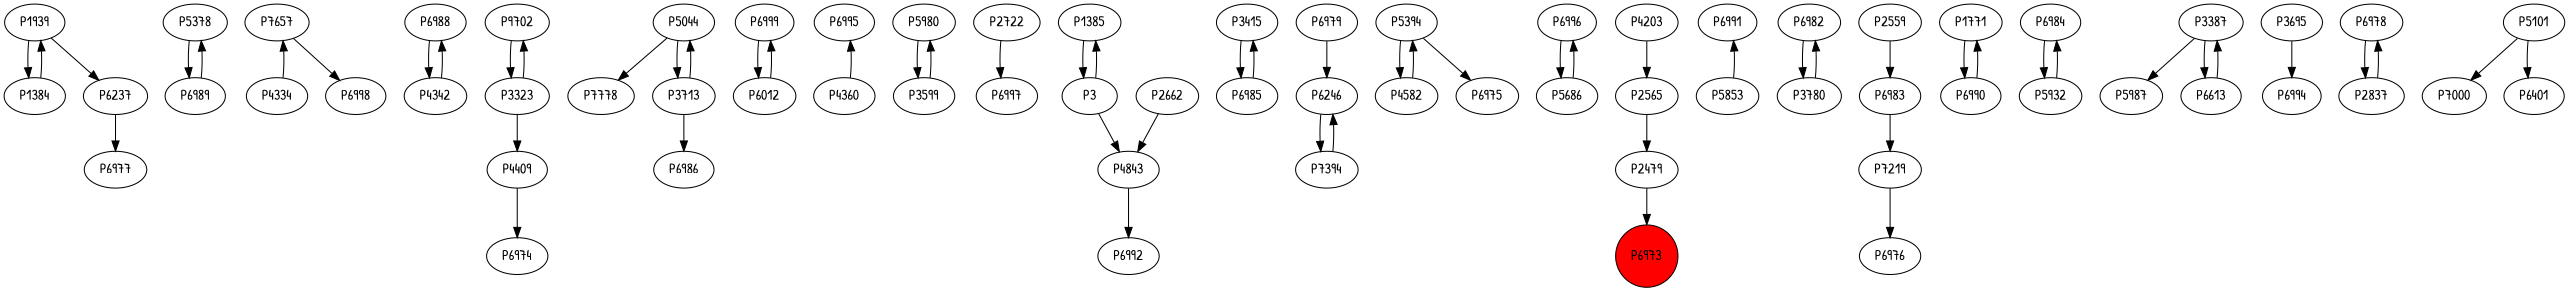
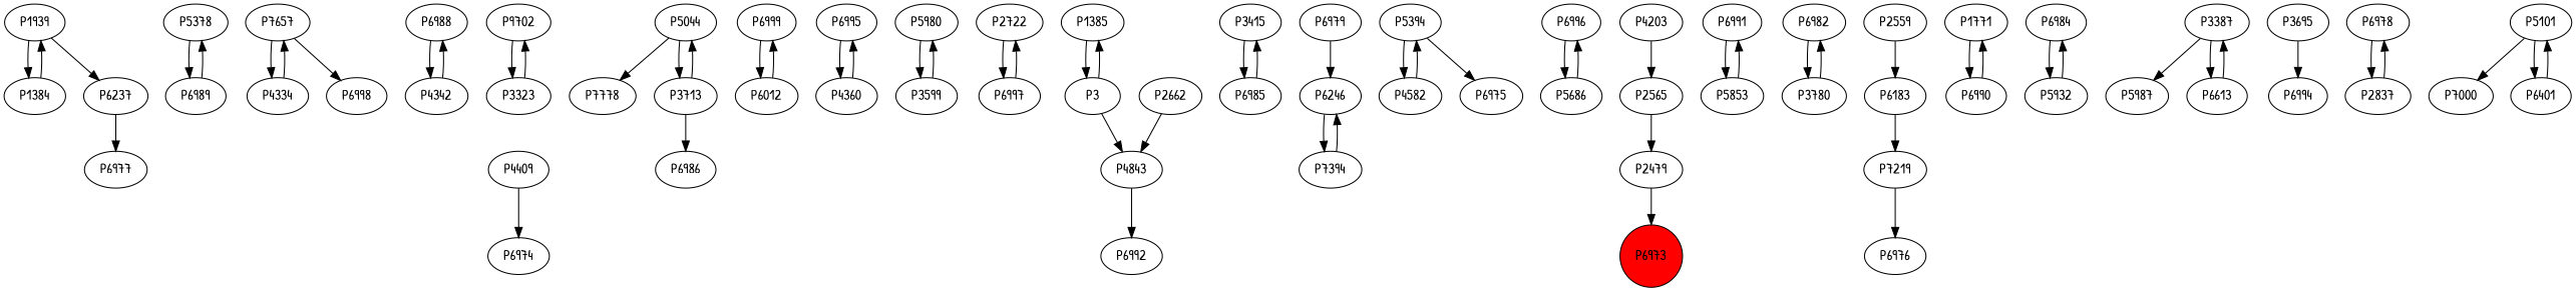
  digraph {
    fontname="Patrick Hand"
    node [fontname="Patrick Hand"]
    edge [fontname="Patrick Hand"]
    P6237
    P6977
    P5378
    P6989
    n5 [label=P7657]
    P4334
    P6998
    P6988
    P4342
    n10 [label=P9702]
    P3323
    P4409
    P6974
    P5044
    P7778
    P3713
    P6986
    P6999
    P6012
    P6995
    P4360
    n22 [label=P5980]
    P3599
    P2722
    P6997
    P1385
    P3
    P4843
    P2662
    P3415
    P6985
    P6246
    P7394
    P6979
    P5394
    P4582
    P6975
    P6996
    P5686
    P4203
    P2565
    P2479
    P6973 [fillcolor=red shape=circle style=filled]
    P6991
    P5853
    P6982
    P3780
    P6992
    P7219
    P6976
    P2559
-   P6983
+   P6983 [label=P6183]
    P1771
    P6990
    P6984
    P5932
    n57 [label=P5987]
    P3387
    P6613
    P3695
    P6994
    P6978
    P2837
    n64 [label=P5101]
    P7000
    P6401
    P1384
    P1939
    P6237 -> P6977
    P5378 -> P6989
    P6989 -> P5378
+   n5 -> P4334
    n5 -> P6998
    P4334 -> n5
    P6988 -> P4342
    P4342 -> P6988
    n10 -> P3323
    P3323 -> n10
-   P3323 -> P4409
    P4409 -> P6974
    P5044 -> P7778
    P5044 -> P3713
    P3713 -> P5044
    P3713 -> P6986
    P6999 -> P6012
    P6012 -> P6999
+   P6995 -> P4360
    P4360 -> P6995
    n22 -> P3599
    P3599 -> n22
    P2722 -> P6997
+   P6997 -> P2722
    P1385 -> P3
    P3 -> P1385
    P3 -> P4843
    P4843 -> P6992
    P2662 -> P4843
    P3415 -> P6985
    P6985 -> P3415
    P6246 -> P7394
    P7394 -> P6246
    P6979 -> P6246
    P5394 -> P4582
    P5394 -> P6975
    P4582 -> P5394
    P6996 -> P5686
    P5686 -> P6996
    P4203 -> P2565
    P2565 -> P2479
    P2479 -> P6973
+   P6991 -> P5853
    P5853 -> P6991
    P6982 -> P3780
    P3780 -> P6982
    P7219 -> P6976
    P2559 -> P6983
    P6983 -> P7219
    P1771 -> P6990
    P6990 -> P1771
    P6984 -> P5932
    P5932 -> P6984
    P3387 -> n57
    P3387 -> P6613
    P6613 -> P3387
    P3695 -> P6994
    P6978 -> P2837
    P2837 -> P6978
    n64 -> P7000
    n64 -> P6401
+   P6401 -> n64
    P1384 -> P1939
    P1939 -> P6237
    P1939 -> P1384
  }
